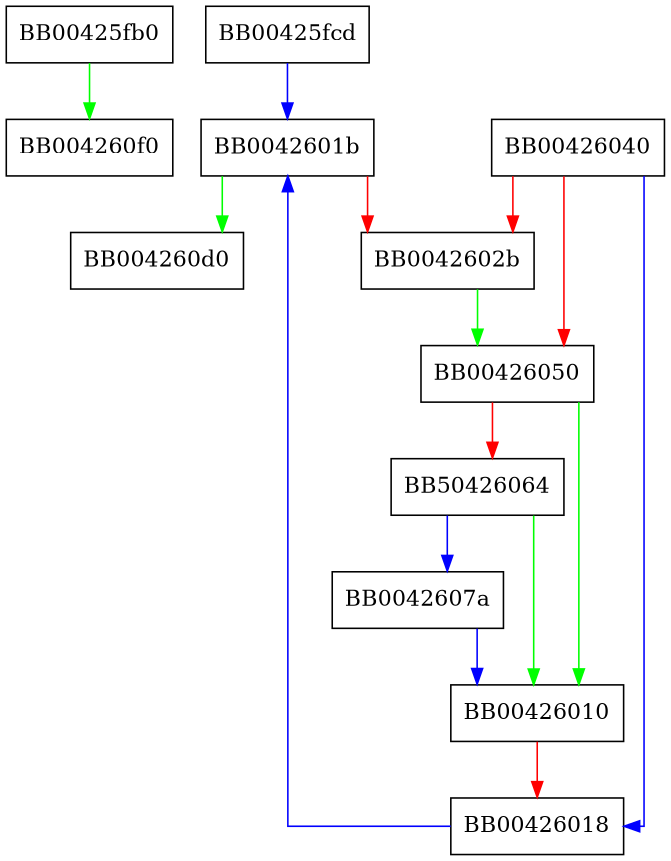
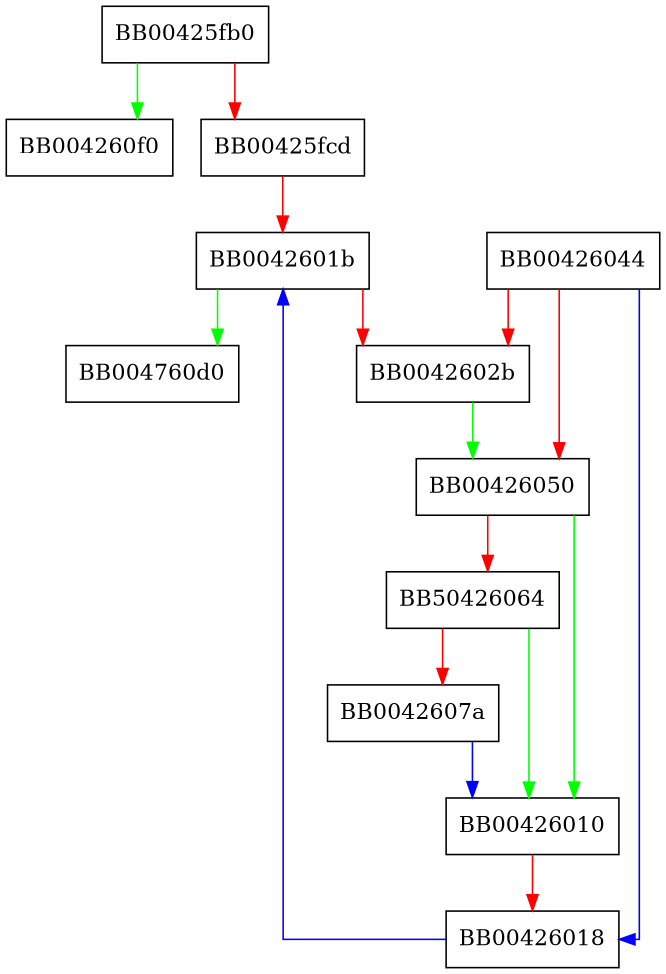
  digraph {
    splines=ortho
    node [shape=box]
    edge [color=red]
    BB00425fb0
    BB004260f0
    BB00425fcd
    BB0042601b
-   BB004260d0
+   BB004260d0 [label=BB004760d0]
    BB0042602b
    BB00426050
    BB00426010
    BB00426018
    n10 [label=BB50426064]
-   BB00426044 [label=BB00426040]
+   BB00426044
    BB0042607a
    BB00425fb0 -> BB004260f0 [color=green]
-   BB00425fcd -> BB0042601b [color=blue]
+   BB00425fb0 -> BB00425fcd
+   BB00425fcd -> BB0042601b
    BB0042601b -> BB004260d0 [color=green]
    BB0042601b -> BB0042602b
    BB0042602b -> BB00426050 [color=green]
    BB00426050 -> BB00426010 [color=green]
    BB00426050 -> n10
    BB00426010 -> BB00426018
    BB00426018 -> BB0042601b [color=blue]
    n10 -> BB00426010 [color=green]
-   n10 -> BB0042607a [color=blue]
+   n10 -> BB0042607a
    BB00426044 -> BB0042602b
    BB00426044 -> BB00426050
    BB00426044 -> BB00426018 [color=blue]
    BB0042607a -> BB00426010 [color=blue]
  }
